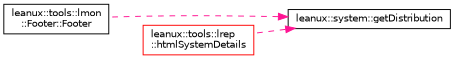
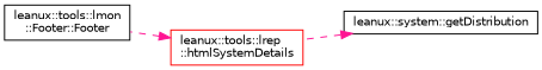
  digraph {
    rankdir=RL
    node [color=black fontname=Helvetica fontsize=10 shape=record]
    edge [color=deeppink dir=back fontname=Helvetica fontsize=10 labelfontname=Helvetica labelfontsize=10 style=dashed]
    n1 [height=0.2 label="leanux::system::getDistribution" width=0.4]
    n2 [height=0.2 label="leanux::tools::lmon\l::Footer::Footer" width=0.4]
    n3 [color=red height=0.2 label="leanux::tools::lrep\l::htmlSystemDetails" width=0.4]
-   n1 -> n2
+   n3 -> n2
    n1 -> n3
  }
